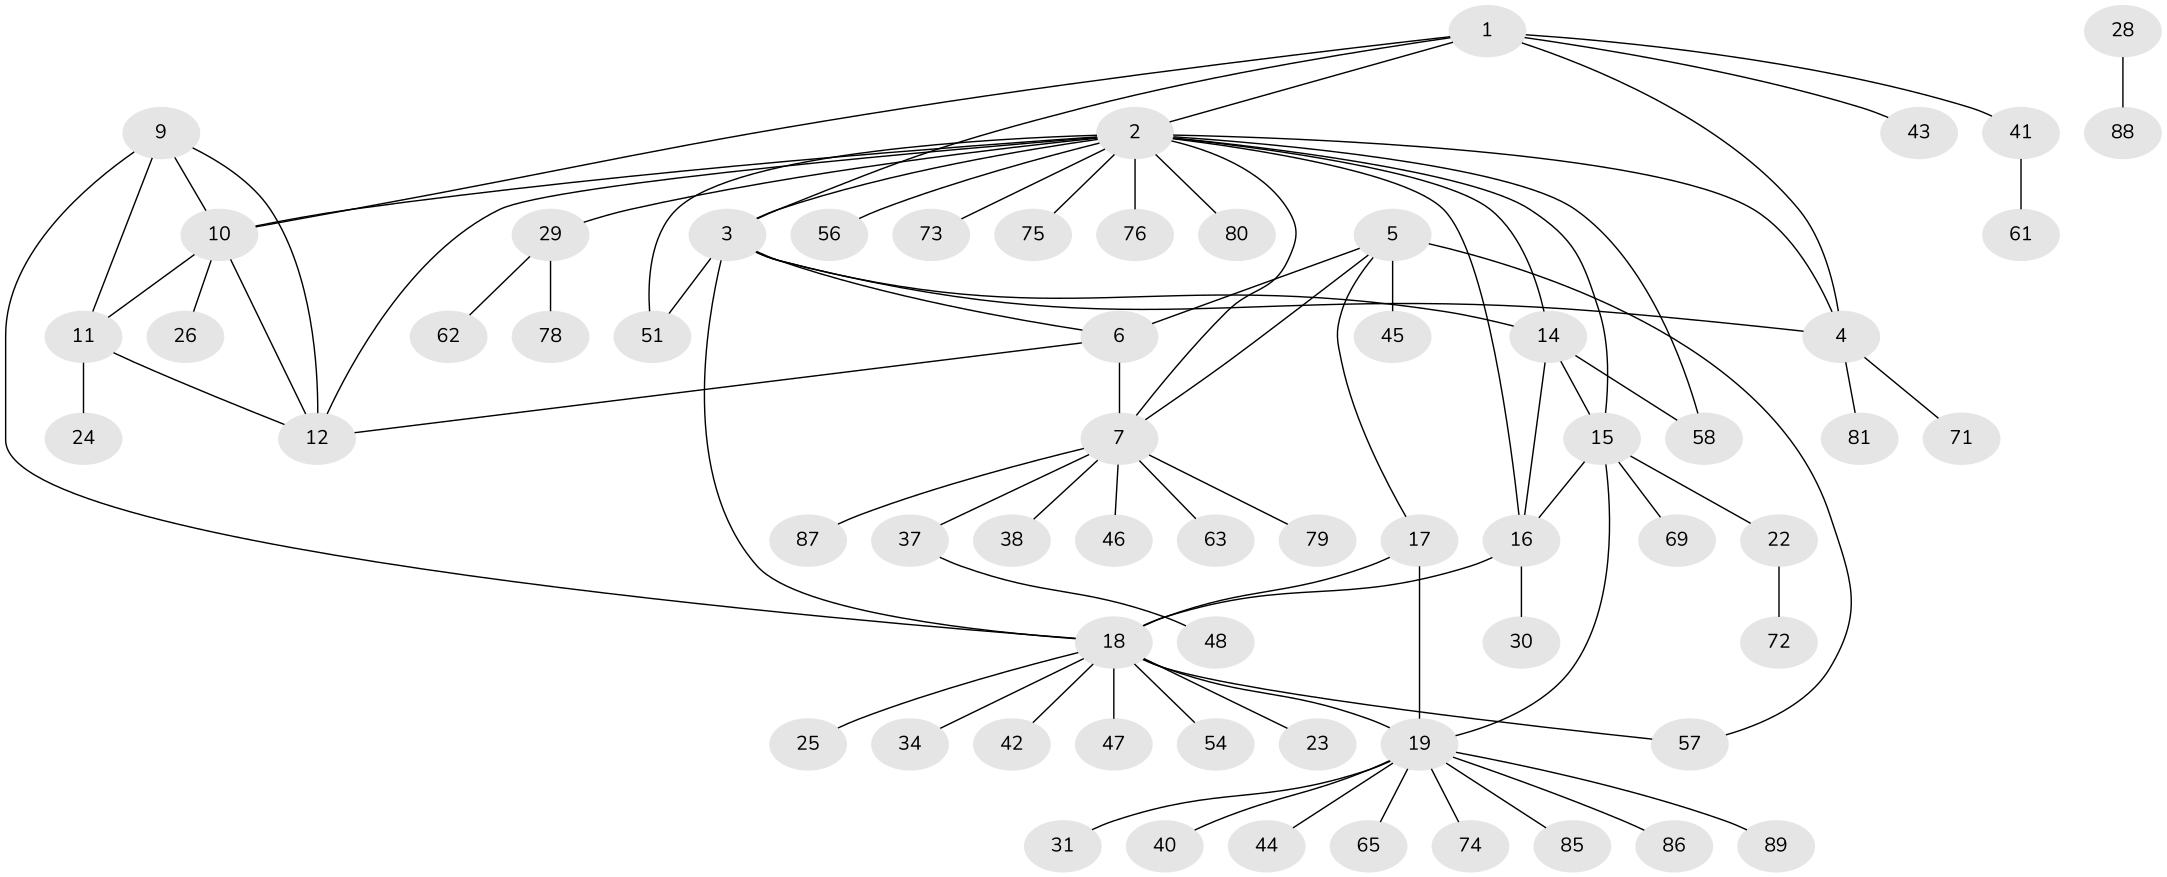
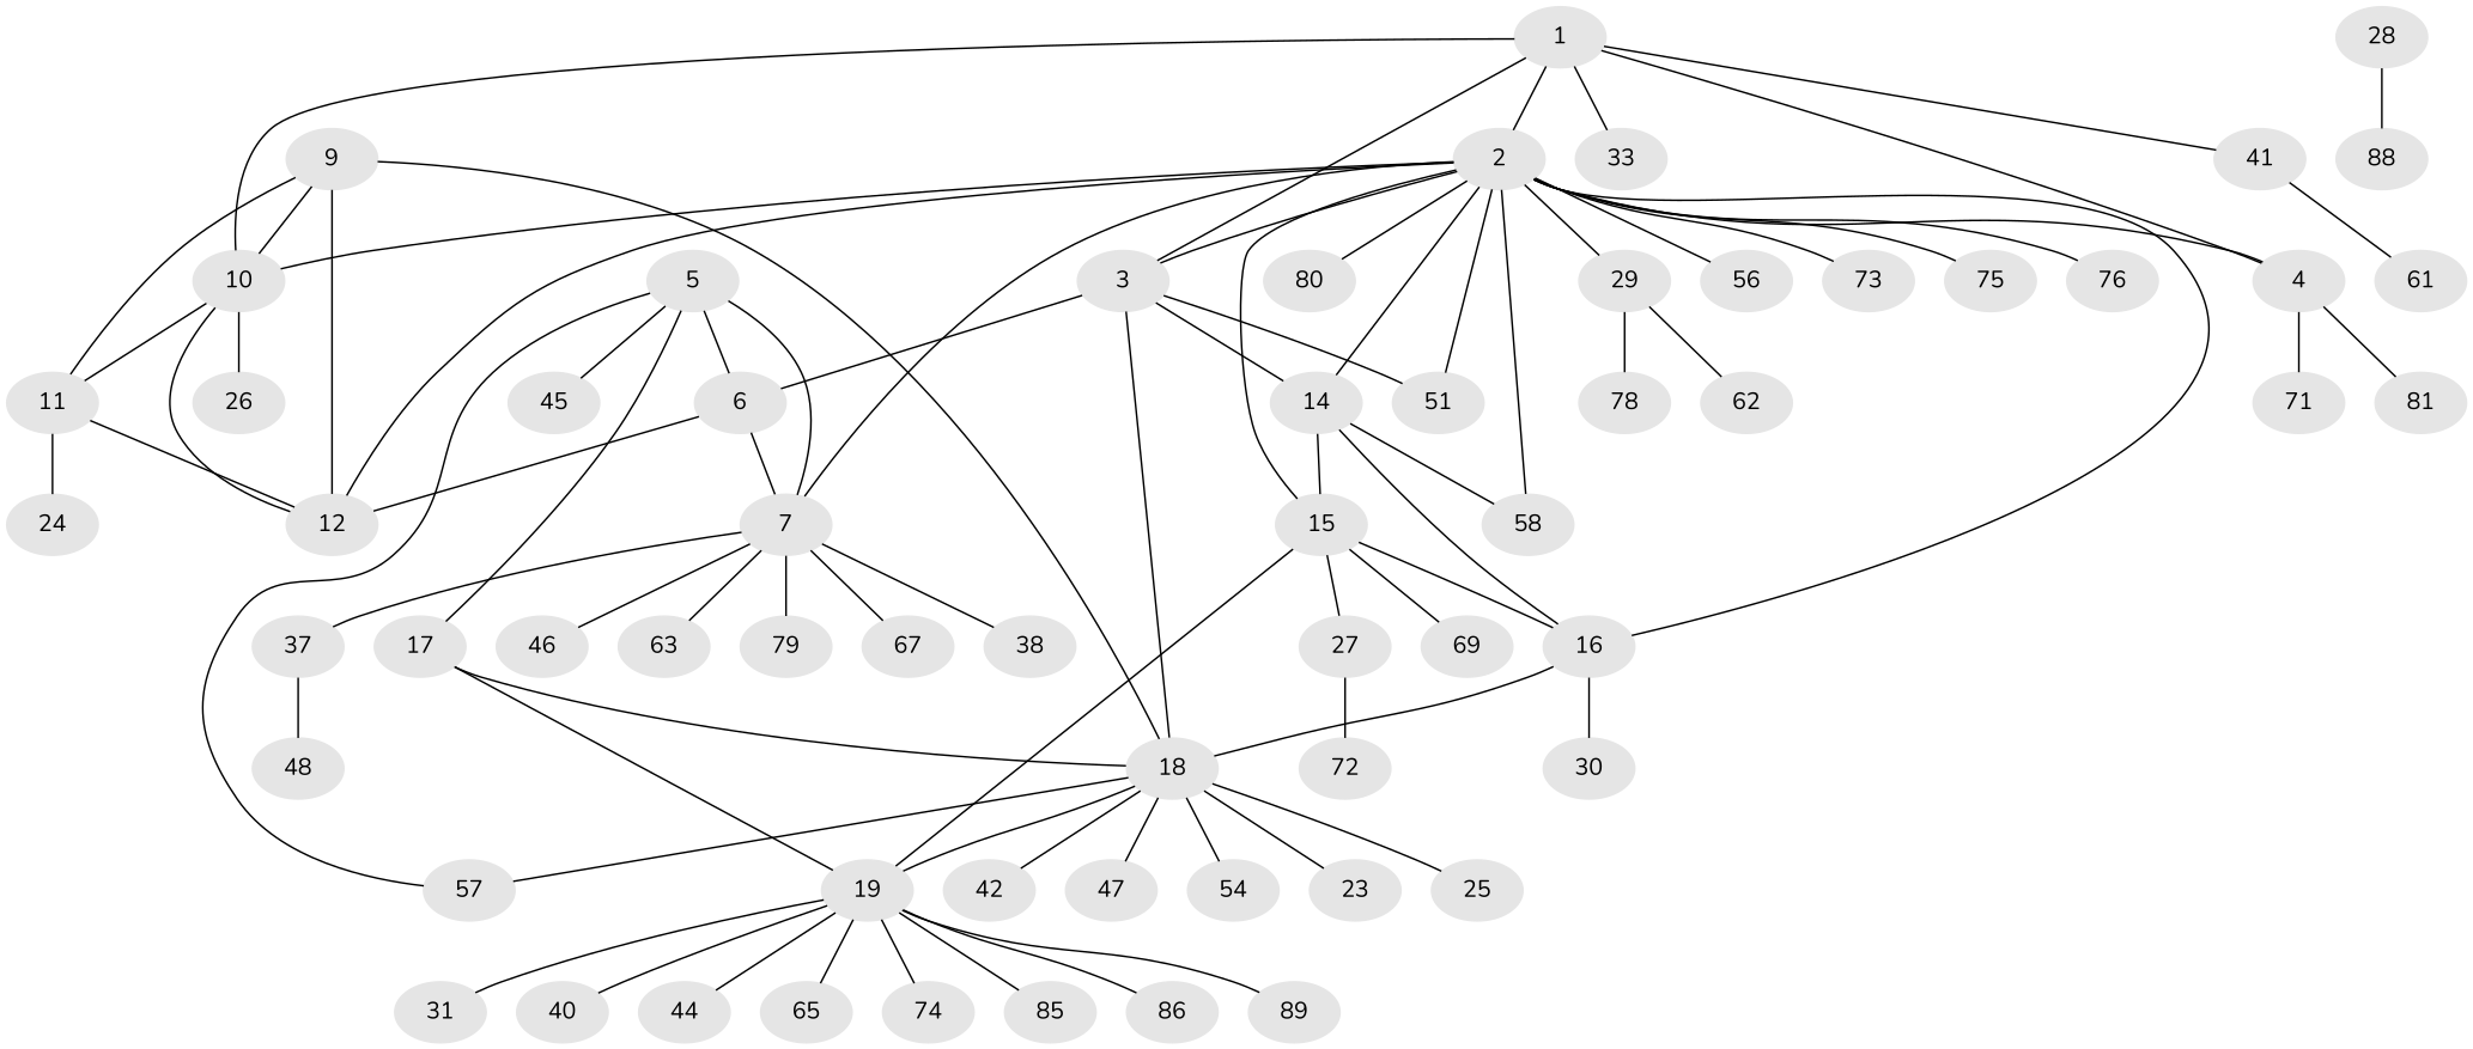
  graph {
    fontname=Nunito
    node [color=gray90 fontname=Nunito style=filled]
    edge [fontname=Nunito]
    1 [super="+36"]
    2 [super="+13"]
    3 [super="+64"]
    4 [super="+68"]
    10
    41 [super="+66"]
-   43
+   43 [label=33]
    7 [super="+8"]
    12 [super="+53"]
    14 [super="+22"]
    15 [super="+49"]
    16 [super="+55"]
    29 [super="+39"]
    51
    56
    58
    73
    75
    76
    n20 [label=80]
    6 [super="+50"]
    18 [super="+67"]
    71
    81
    11 [super="+35"]
    26
    61
    37
    38 [super="+80"]
    46
    63
    79
-   87
+   87 [label=67]
    19 [super="+20"]
-   27 [super="+60" label=22]
+   27 [super="+60"]
    69
    30 [super="+33"]
    62
    78
    57 [super="+82"]
    23
    25 [super="+83"]
-   34
    42
    47
    54 [super="+59"]
    5 [super="+32"]
    17
    45
    28 [super="+77"]
    88
    48 [super="+70"]
    9 [super="+21"]
    24
    31
    40
    44
    65
    74
    85
    86
    89
    72
    1 -- 2
    1 -- 3
    1 -- 4
    1 -- 10
    1 -- 41
    1 -- 43
    2 -- 3
    2 -- 4
    2 -- 10
    2 -- 7
    2 -- 12
    2 -- 14
    2 -- 15
    2 -- 16
    2 -- 29
    2 -- 51
    2 -- 56
    2 -- 58
    2 -- 73
    2 -- 75
    2 -- 76
    2 -- n20
-   3 -- 4
    3 -- 14
    3 -- 51
    3 -- 6
    3 -- 18 [weight=2]
    4 -- 71
    4 -- 81
    10 -- 12
    10 -- 11
    10 -- 26
    41 -- 61
    7 -- 37
    7 -- 38
    7 -- 46
    7 -- 63
    7 -- 79
    7 -- 87
    14 -- 15
    14 -- 16
    14 -- 58
    15 -- 16
    15 -- 19
    15 -- 27
    15 -- 69
    16 -- 18
    16 -- 30
    29 -- 62
    29 -- 78
    6 -- 7 [weight=2]
    6 -- 12
    18 -- 19 [weight=2]
    18 -- 57
    18 -- 23
    18 -- 25
-   18 -- 34
    18 -- 42
    18 -- 47
    18 -- 54
    11 -- 12
    11 -- 24
    37 -- 48
    19 -- 31
    19 -- 40
    19 -- 44
    19 -- 65
    19 -- 74
    19 -- 85
    19 -- 86
    19 -- 89
    27 -- 72
    5 -- 7 [weight=2]
    5 -- 6
    5 -- 57
    5 -- 17
    5 -- 45
    17 -- 18
    17 -- 19 [weight=2]
    28 -- 88
    9 -- 10
    9 -- 12
    9 -- 18
    9 -- 11
  }
